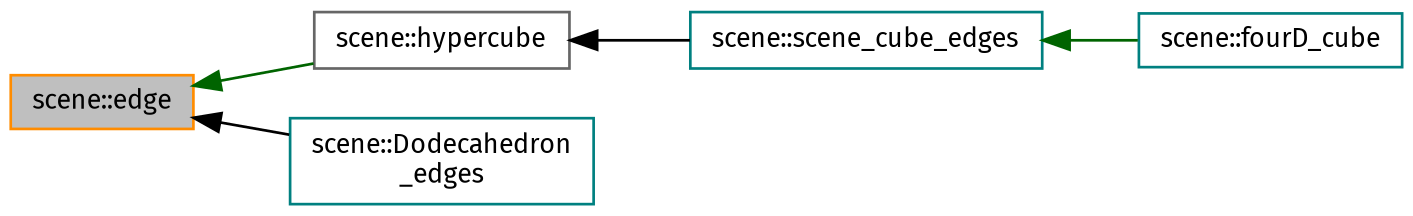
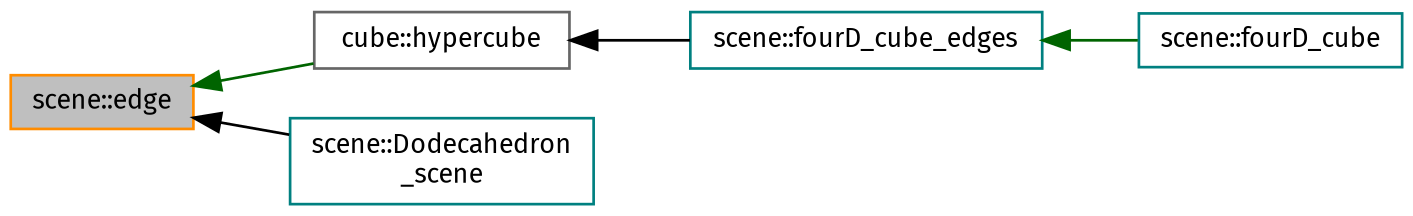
  digraph {
    fontname="Fira Sans"
    rankdir=LR
    node [color=teal fillcolor=white fontname="Fira Sans" fontsize=10 shape=record style=filled]
    edge [color=darkgreen dir=back fontname="Fira Sans" fontsize=10 labelfontname=Helvetica labelfontsize=10 style=solid]
    n1 [color=darkorange fillcolor=grey75 fontcolor=black height=0.2 label="scene::edge" width=0.4]
-   n2 [color=gray40 height=0.2 label="scene::hypercube" width=0.4]
-   n3 [height=0.2 label="scene::Dodecahedron\l_edges" width=0.4]
-   n4 [height=0.2 label="scene::scene_cube_edges" width=0.4]
+   n2 [color=gray40 height=0.2 label="cube::hypercube" width=0.4]
+   n3 [height=0.2 label="scene::Dodecahedron\l_scene" width=0.4]
+   n4 [height=0.2 label="scene::fourD_cube_edges" width=0.4]
    n5 [height=0.2 label="scene::fourD_cube" width=0.4]
    n1 -> n2
    n1 -> n3 [color=black]
    n2 -> n4 [color=black]
    n4 -> n5
  }
